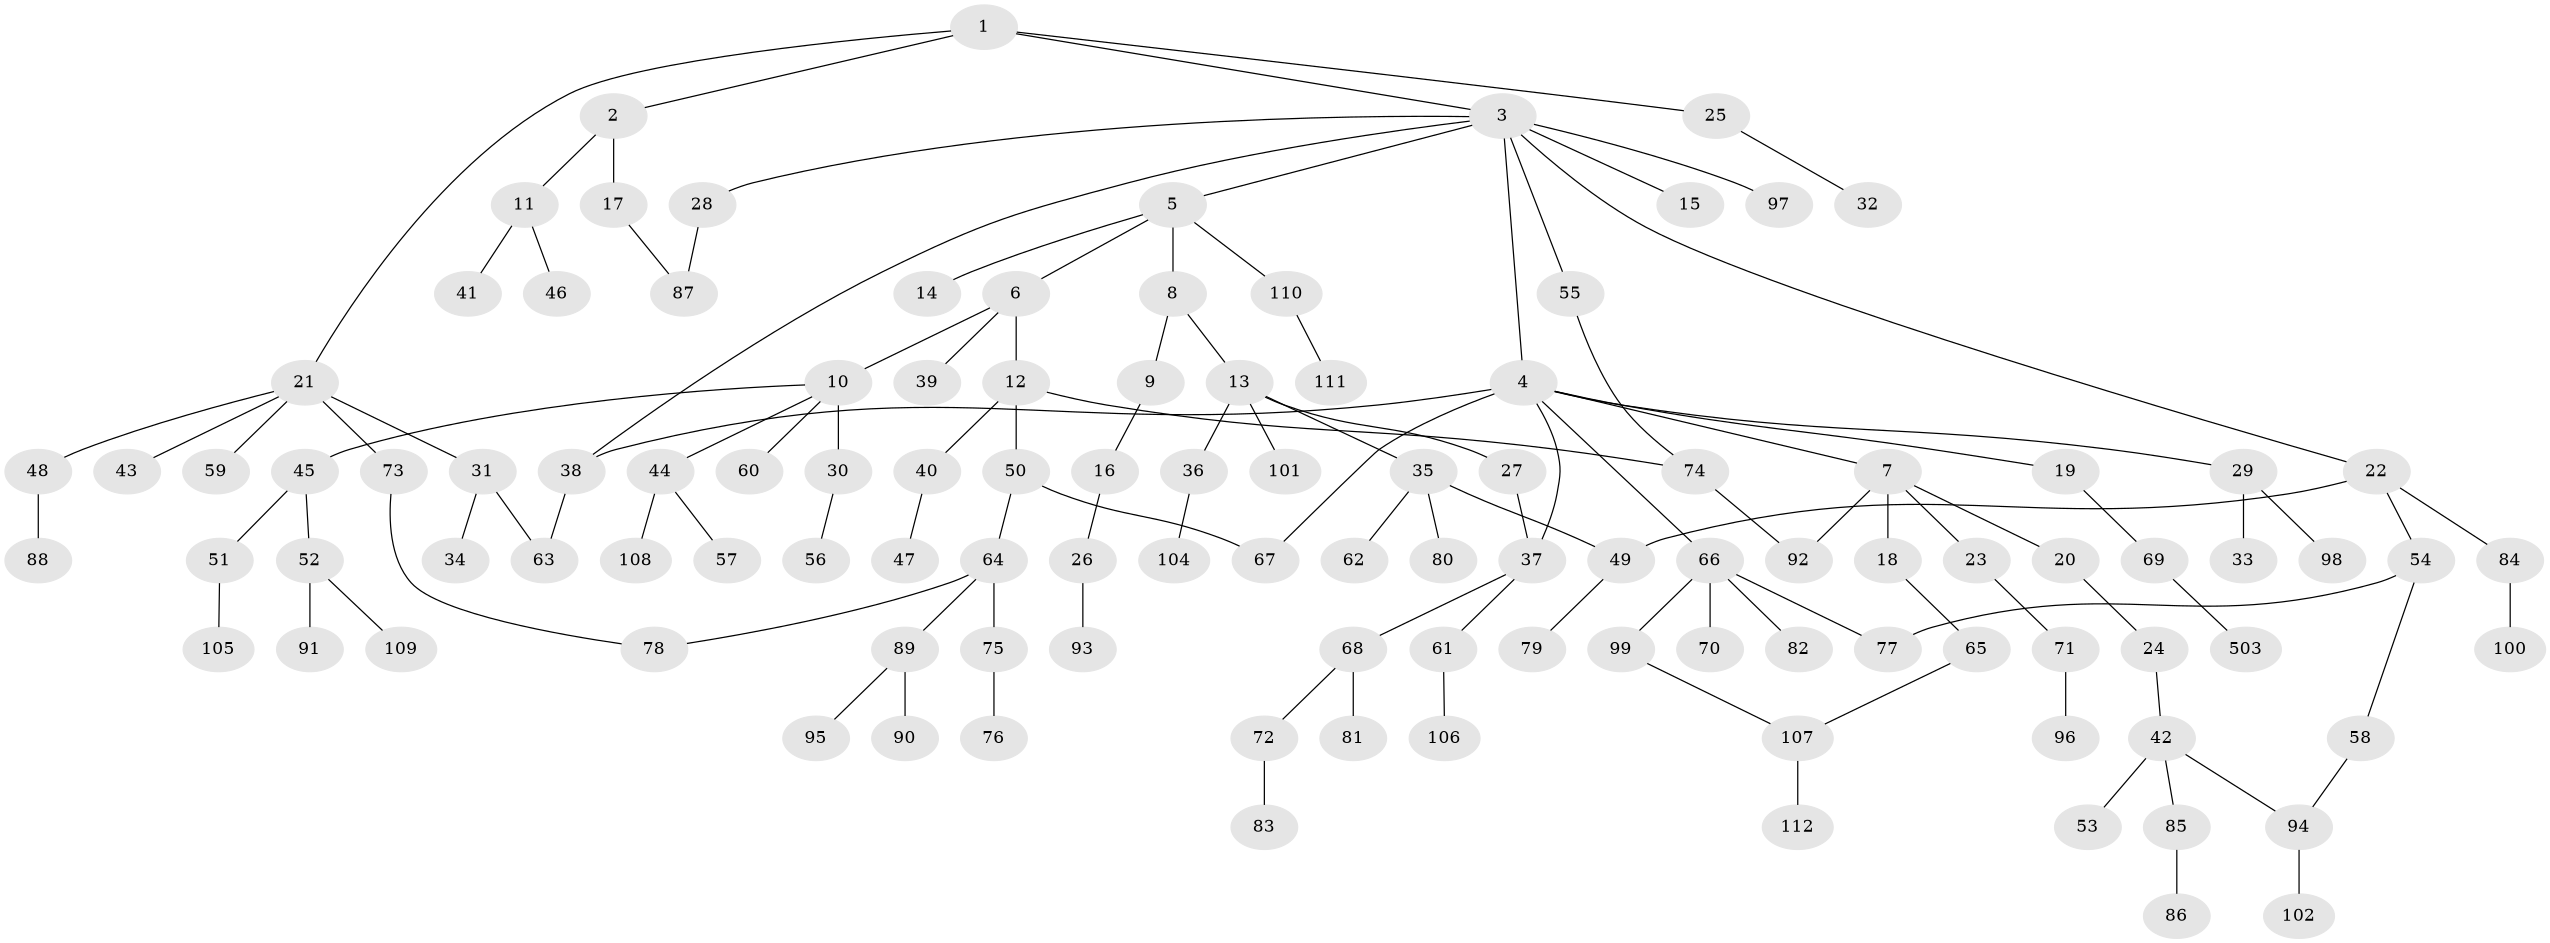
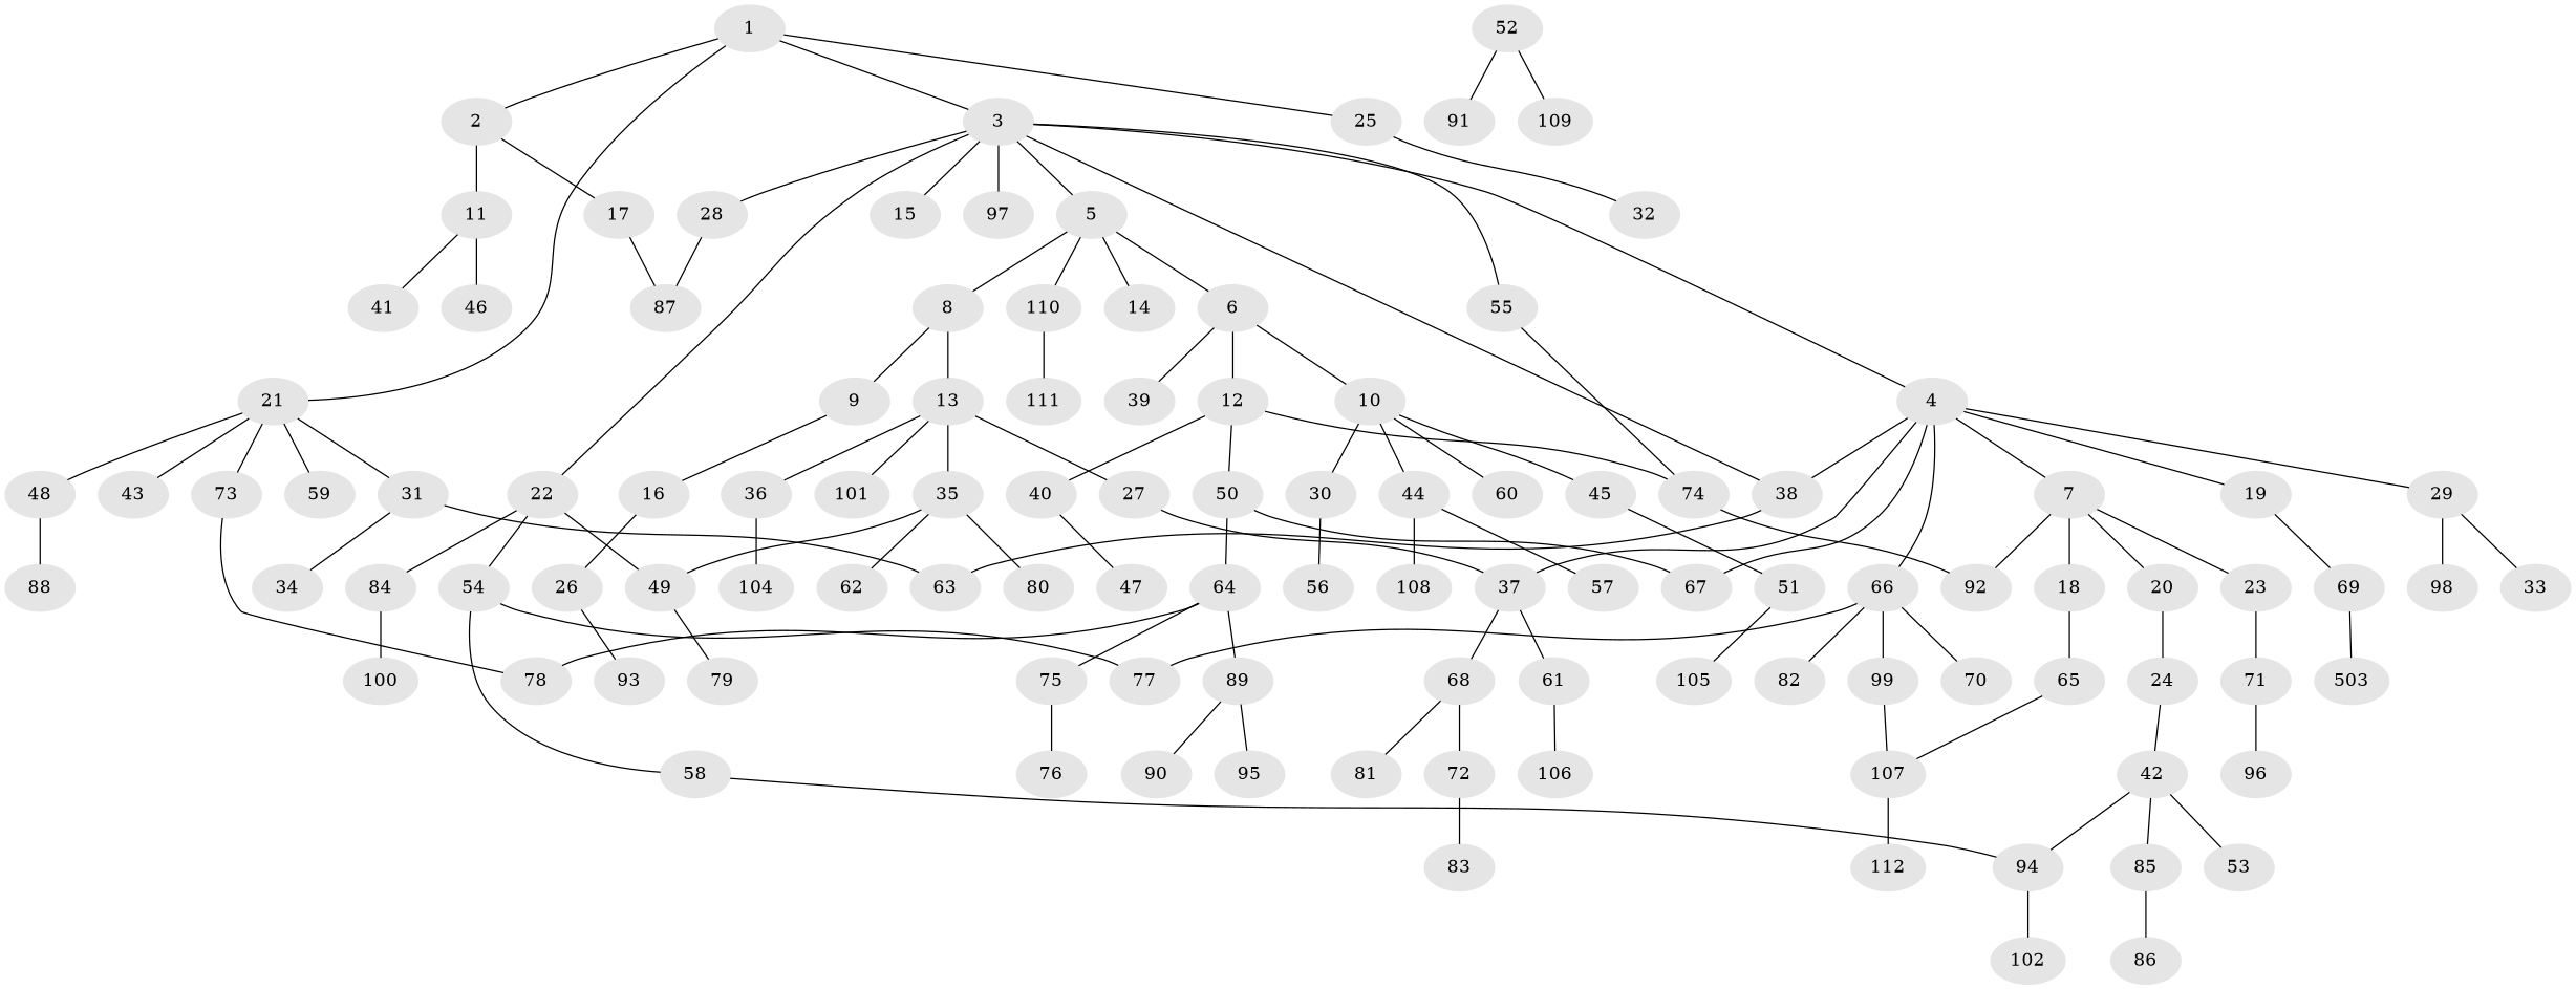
  graph {
    node [color=gray90 style=filled]
    1
    2
    3
    21
    25
    11
    17
    4
    5
    15
    22
    28
    38
    55
    97
    31
    43
    48
    59
    73
    32
    41
    46
    87
    7
    19
    29
    37
    66
    67
    6
    8
    14
    110
    49
    54
    84
    63
    74
    18
    20
    23
    92
    69
    33
    98
    61
    68
    77
    70
    82
    99
    10
    12
    39
    9
    13
    111
    30
    44
    45
    60
    40
    50
    65
    24
    71
    16
    27
    35
    36
    101
    26
    56
    57
    108
    51
    52
    47
    64
    62
    80
    104
    93
    107
    n86 [label=503]
    42
    34
    88
    78
    79
    58
    100
    96
    53
    85
    94
    106
    72
    81
    86
    102
    105
    91
    109
    75
    89
    76
    90
    95
    112
    83
    1 -- 2
    1 -- 3
    1 -- 21
    1 -- 25
    2 -- 11
    2 -- 17
    3 -- 4
    3 -- 5
    3 -- 15
    3 -- 22
    3 -- 28
    3 -- 38
    3 -- 55
    3 -- 97
    21 -- 31
    21 -- 43
    21 -- 48
    21 -- 59
    21 -- 73
    25 -- 32
    11 -- 41
    11 -- 46
    17 -- 87
    4 -- 38
    4 -- 7
    4 -- 19
    4 -- 29
    4 -- 37
    4 -- 66
    4 -- 67
    5 -- 6
    5 -- 8
    5 -- 14
    5 -- 110
    22 -- 49
    22 -- 54
    22 -- 84
    28 -- 87
    38 -- 63
    55 -- 74
    31 -- 63
    31 -- 34
    48 -- 88
    73 -- 78
    7 -- 18
    7 -- 20
    7 -- 23
    7 -- 92
    19 -- 69
    29 -- 33
    29 -- 98
    37 -- 61
    37 -- 68
    66 -- 77
    66 -- 70
    66 -- 82
    66 -- 99
    6 -- 10
    6 -- 12
    6 -- 39
    8 -- 9
    8 -- 13
    110 -- 111
    49 -- 79
    54 -- 77
    54 -- 58
    84 -- 100
    74 -- 92
    18 -- 65
    20 -- 24
    23 -- 71
    69 -- n86
    61 -- 106
    68 -- 72
    68 -- 81
    99 -- 107
    10 -- 30
    10 -- 44
    10 -- 45
    10 -- 60
    12 -- 74
    12 -- 40
    12 -- 50
    9 -- 16
    13 -- 27
    13 -- 35
    13 -- 36
    13 -- 101
    30 -- 56
    44 -- 57
    44 -- 108
    45 -- 51
-   45 -- 52
    40 -- 47
    50 -- 67
    50 -- 64
    65 -- 107
    24 -- 42
    71 -- 96
    16 -- 26
    27 -- 37
    35 -- 49
    35 -- 62
    35 -- 80
    36 -- 104
    26 -- 93
    51 -- 105
    52 -- 91
    52 -- 109
    64 -- 78
    64 -- 75
    64 -- 89
    107 -- 112
    42 -- 53
    42 -- 85
    42 -- 94
    58 -- 94
    85 -- 86
    94 -- 102
    72 -- 83
    75 -- 76
    89 -- 90
    89 -- 95
  }
